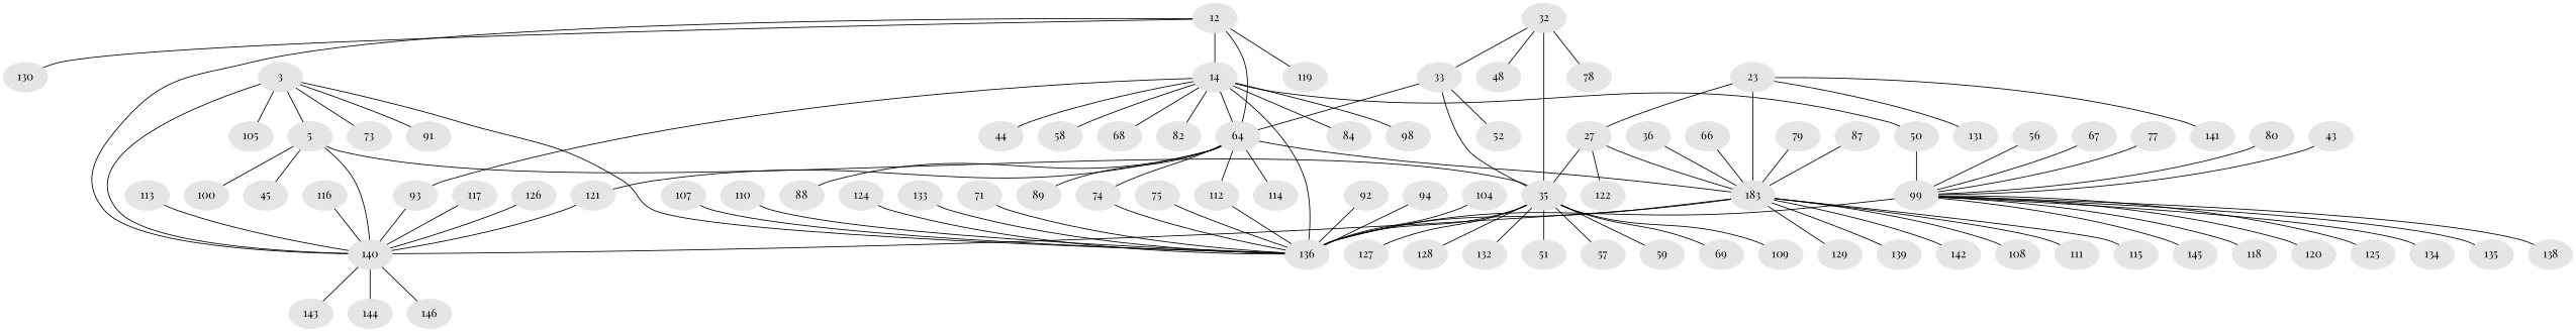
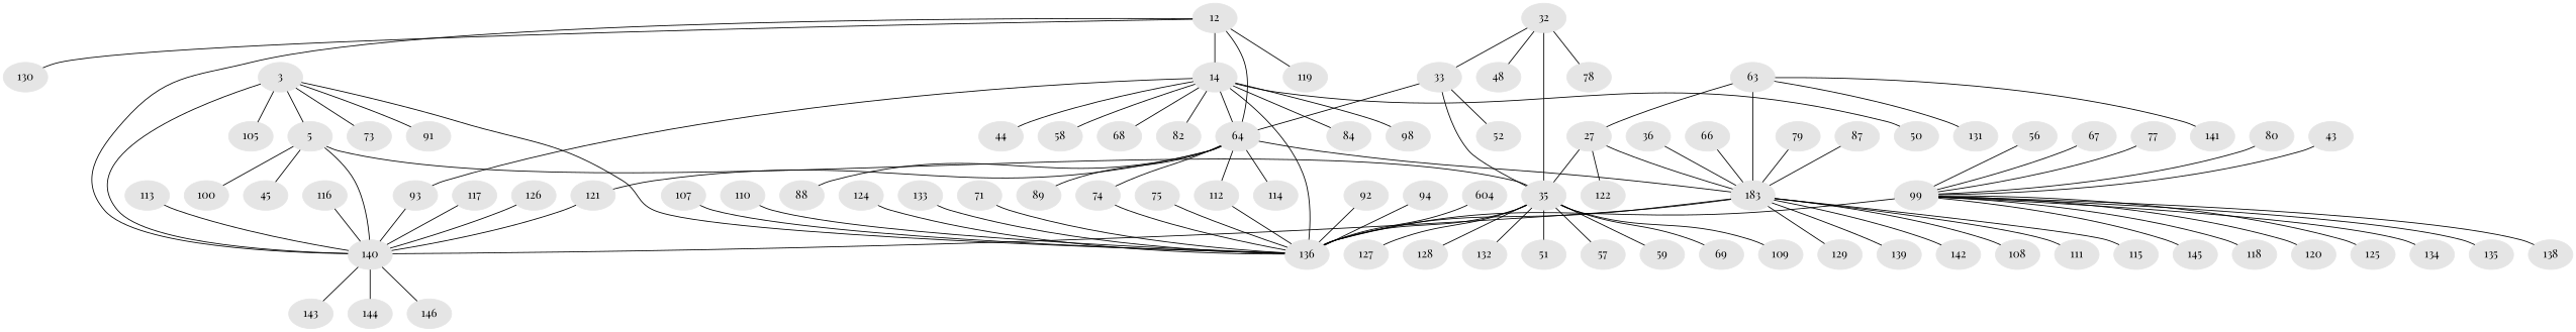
  graph {
    fontname="Playfair Display"
    node [color=gray90 fontname="Playfair Display" style=filled]
    edge [fontname="Playfair Display"]
    3 [super="+1"]
    5 [super="+4"]
    73
    91
    105
    136 [super="+42+60+21+85"]
    140 [super="+72+83"]
    35 [super="+34"]
    45
    100
    143
    144
    146
    51
    57 [super="+39"]
    59
    69
    109
    127
    128
    132 [super="+96"]
    12 [super="+8"]
    14 [super="+9+13"]
    64 [super="+11+55"]
    119
    130
    44
    50
    58
    68 [super="+49"]
    82 [super="+81"]
    84
    93
    98
    n35 [label=183 super="+102"]
    74
    88
    89
    112
    114
    121
    99 [super="+20"]
-   23 [super="+22"]
+   23 [super="+22" label=63]
    27 [super="+24"]
    131
    141
    122 [super="+70"]
    108 [super="+46"]
    111
    115
    129
    139 [super="+137"]
    142
    32 [super="+30"]
    33 [super="+31"]
    48
    78
    52
    36
    118
    120
    125
    134
    135
    138
    145 [super="+123"]
    43
    56
    66
    67
    71
    75 [super="+41"]
    77
    79
    80
    87
    92
    94
-   104
+   104 [label=604]
    107
    110 [super="+38"]
    113
    116
    117 [super="+47"]
    124
    126 [super="+106"]
    133 [super="+90+95"]
    3 -- 5 [weight=4]
    3 -- 73
    3 -- 91
    3 -- 105
    3 -- 136
    3 -- 140 [weight=6]
    5 -- 140 [weight=6]
    5 -- 35
    5 -- 45
    5 -- 100
    140 -- 143
    140 -- 144
    140 -- 146
    35 -- 136 [weight=3]
    35 -- 51
    35 -- 57
    35 -- 59
    35 -- 69
    35 -- 109
    35 -- 127
    35 -- 128
    35 -- 132
    12 -- 140
    12 -- 14 [weight=6]
    12 -- 64 [weight=4]
    12 -- 119
    12 -- 130
    14 -- 136 [weight=2]
    14 -- 64 [weight=6]
    14 -- 44
    14 -- 50
    14 -- 58
    14 -- 68
    14 -- 82
    14 -- 84
    14 -- 93
    14 -- 98
    64 -- n35
    64 -- 74
    64 -- 88
    64 -- 89
    64 -- 112
    64 -- 114
    64 -- 121
-   50 -- 99
    93 -- 140
    n35 -- 136 [weight=3]
    n35 -- 140
    n35 -- 108
    n35 -- 111
    n35 -- 115
    n35 -- 129
    n35 -- 139
    n35 -- 142
    74 -- 136
    112 -- 136
    121 -- 140
    99 -- 136 [weight=12]
    99 -- 118
    99 -- 120
    99 -- 125
    99 -- 134
    99 -- 135
    99 -- 138
    99 -- 145
    23 -- n35 [weight=6]
    23 -- 27 [weight=4]
    23 -- 131
    23 -- 141
    27 -- 35
    27 -- n35 [weight=6]
    27 -- 122
    32 -- 35 [weight=6]
    32 -- 33 [weight=4]
    32 -- 48
    32 -- 78
    33 -- 35 [weight=6]
    33 -- 64
    33 -- 52
    36 -- n35
    43 -- 99
    56 -- 99
    66 -- n35
    67 -- 99
    71 -- 136
    75 -- 136
    77 -- 99
    79 -- n35
    80 -- 99
    87 -- n35
    92 -- 136
    94 -- 136
    104 -- 136
    107 -- 136
    110 -- 136
    113 -- 140
    116 -- 140
    117 -- 140
    124 -- 136
    126 -- 140
    133 -- 136
  }
